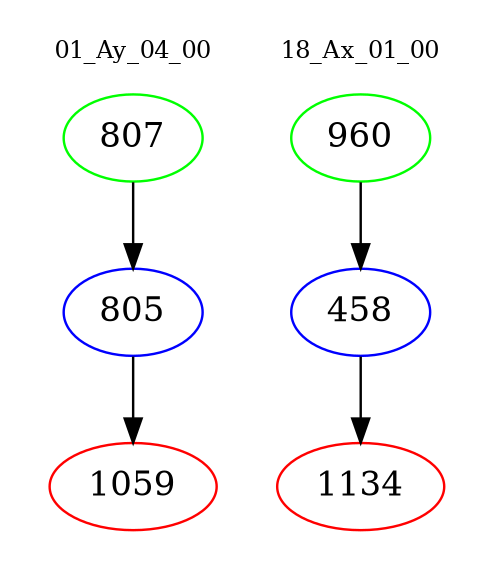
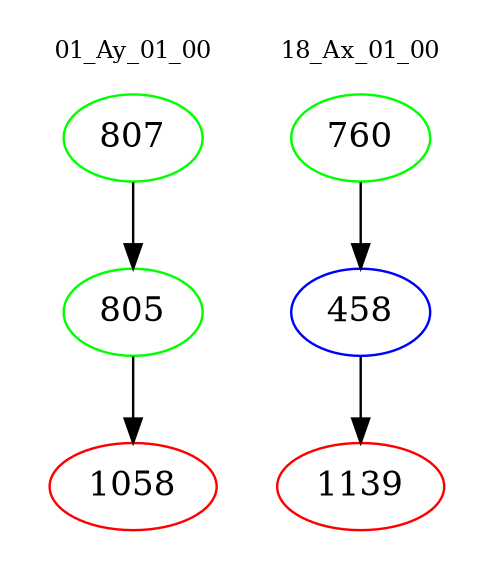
  digraph {
    node [color=green]
    edge [color=black]
    n1 [label=807]
-   n2 [color=blue label=805]
-   n3 [color=red label=1059]
-   n4 [label=960]
+   n2 [label=805]
+   n3 [color=red label=1058]
+   n4 [label=760]
    n5 [color=blue label=458]
-   n6 [color=red label=1134]
+   n6 [color=red label=1139]
    subgraph cluster_1 {
      color=white
      fontsize=10
-     label="01_Ay_04_00"
+     label="01_Ay_01_00"
      n1
      n2
      n3
    }
    subgraph cluster_2 {
      color=white
      fontsize=10
      label="18_Ax_01_00"
      n4
      n5
      n6
    }
    n1 -> n2
    n2 -> n3
    n4 -> n5
    n5 -> n6
  }
